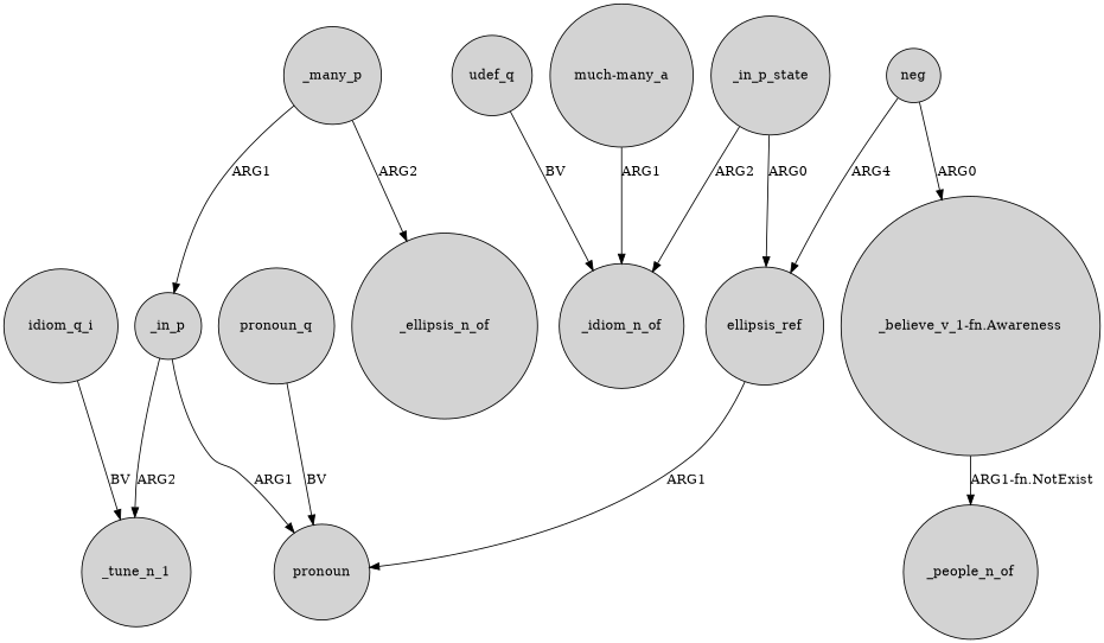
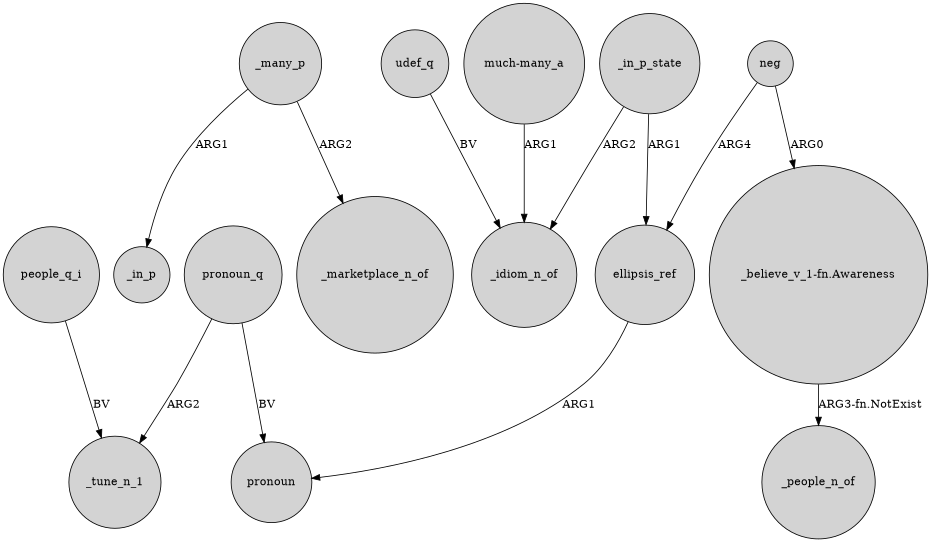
  digraph {
    node [shape=circle style=filled]
    n1 [label=pronoun]
    _in_p
    _tune_n_1
-   idiom_q_i
+   idiom_q_i [label=people_q_i]
    n5 [label=_many_p]
-   _marketplace_n_of [label=_ellipsis_n_of]
+   _marketplace_n_of
    n7 [label=_idiom_n_of]
    udef_q
    _in_p_state
    ellipsis_ref
    "_believe_v_1-fn.Awareness"
    _people_n_of
    neg
    pronoun_q
    "much-many_a"
-   _in_p -> n1 [label=ARG1]
-   _in_p -> _tune_n_1 [label=ARG2]
+   pronoun_q -> _tune_n_1 [label=ARG2]
    idiom_q_i -> _tune_n_1 [label=BV]
    n5 -> _in_p [label=ARG1]
    n5 -> _marketplace_n_of [label=ARG2]
    udef_q -> n7 [label=BV]
    _in_p_state -> n7 [label=ARG2]
-   _in_p_state -> ellipsis_ref [label=ARG0]
+   _in_p_state -> ellipsis_ref [label=ARG1]
    ellipsis_ref -> n1 [label=ARG1]
-   "_believe_v_1-fn.Awareness" -> _people_n_of [label="ARG1-fn.NotExist"]
+   "_believe_v_1-fn.Awareness" -> _people_n_of [label="ARG3-fn.NotExist"]
    neg -> ellipsis_ref [label=ARG4]
    neg -> "_believe_v_1-fn.Awareness" [label=ARG0]
    pronoun_q -> n1 [label=BV]
    "much-many_a" -> n7 [label=ARG1]
  }
